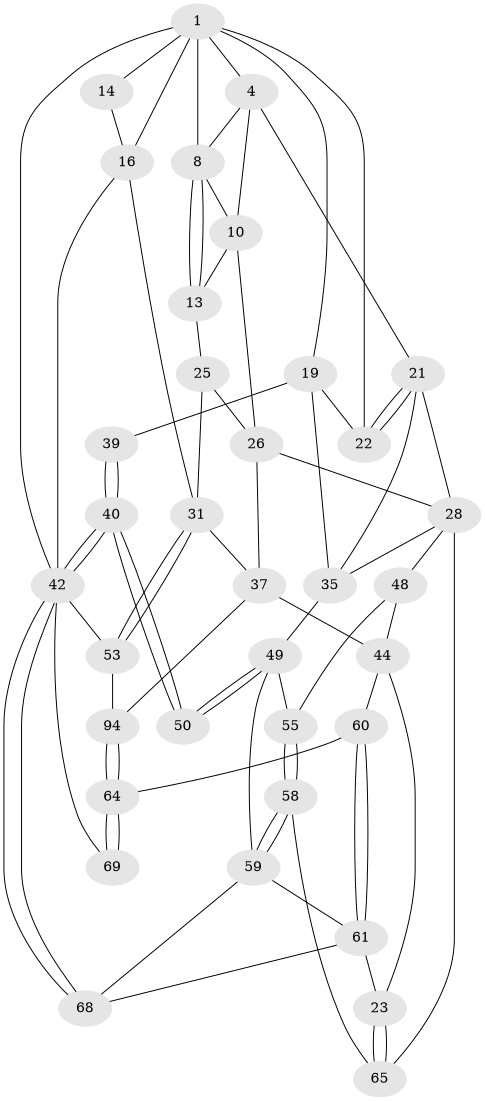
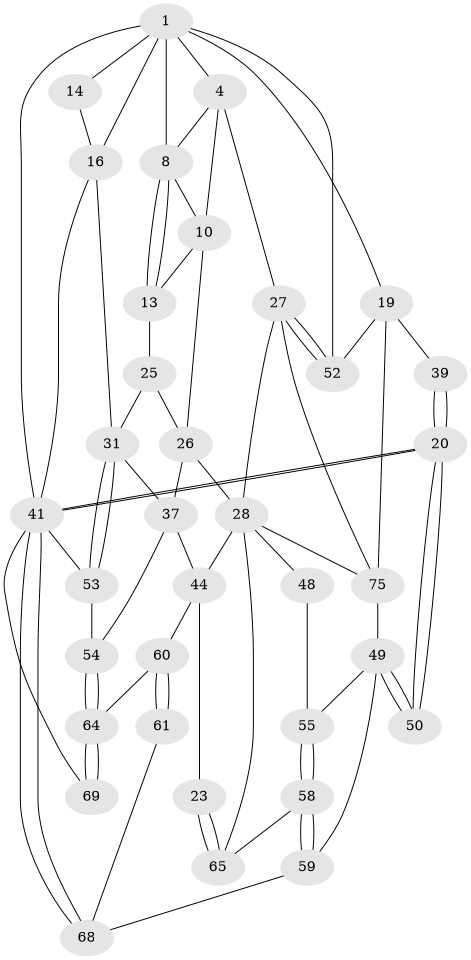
  graph {
    node [color=gray90 style=filled]
    1 [super="+2+6"]
    4 [super="+5+12"]
    8 [super="+9"]
    14
    16 [super="+24"]
    19 [super="+20+23"]
-   22
-   41 [super="+66" label=42]
+   22 [label=52]
+   41 [super="+66"]
    10 [super="+11"]
-   21 [super="+30"]
+   21 [super="+30" label=27]
    13 [super="+15"]
    31 [super="+32"]
-   35 [super="+43"]
+   35 [super="+43" label=75]
    39
    53
    68 [super="+70"]
    69
    26 [super="+27"]
    28 [super="+29+46"]
    25
    37 [super="+51+38"]
    49 [super="+56"]
-   40
+   40 [label=20]
    44 [super="+52+45"]
    48
    65
-   54 [label=94]
+   54
    60
    n29 [label=23]
    55
    50
    59 [super="+67"]
    64
    61 [super="+62"]
    58
    1 -- 4
    1 -- 8
    1 -- 14
    1 -- 16 [weight=2]
    1 -- 19 [weight=2]
    1 -- 22
    1 -- 41
    4 -- 8
    4 -- 10
    4 -- 21
    8 -- 10
    8 -- 13
    8 -- 13
    14 -- 16
    16 -- 41
    16 -- 31
    19 -- 22
    19 -- 35
    19 -- 39 [weight=2]
    41 -- 53
    41 -- 68
    41 -- 68
    41 -- 69
    10 -- 13
    10 -- 26
    21 -- 22
    21 -- 22
    21 -- 35
    21 -- 28
    13 -- 25
    31 -- 53
    31 -- 53
    31 -- 37
    35 -- 49
    39 -- 40
    39 -- 40
    53 -- 54
    26 -- 28
    26 -- 37
    28 -- 35
-   48 -- 44
+   28 -- 44
    28 -- 48 [weight=2]
    28 -- 65
    25 -- 31
    25 -- 26
    37 -- 44 [weight=2]
    37 -- 54
    49 -- 55
    49 -- 50 [weight=2]
    49 -- 50
    49 -- 59
    40 -- 41
    40 -- 41
    40 -- 50
    40 -- 50
    44 -- 60
    44 -- n29
    48 -- 55
    54 -- 64
    54 -- 64
    60 -- 64
    60 -- 61
    60 -- 61
    n29 -- 65
    n29 -- 65
    55 -- 58
    55 -- 58
    59 -- 68
-   59 -- 61
    64 -- 69
    64 -- 69
    61 -- 68
-   61 -- n29
    58 -- 65
    58 -- 59
    58 -- 59
  }
